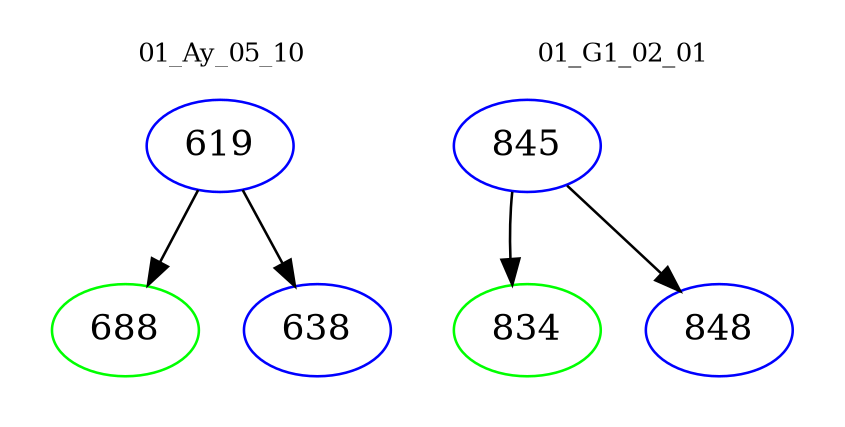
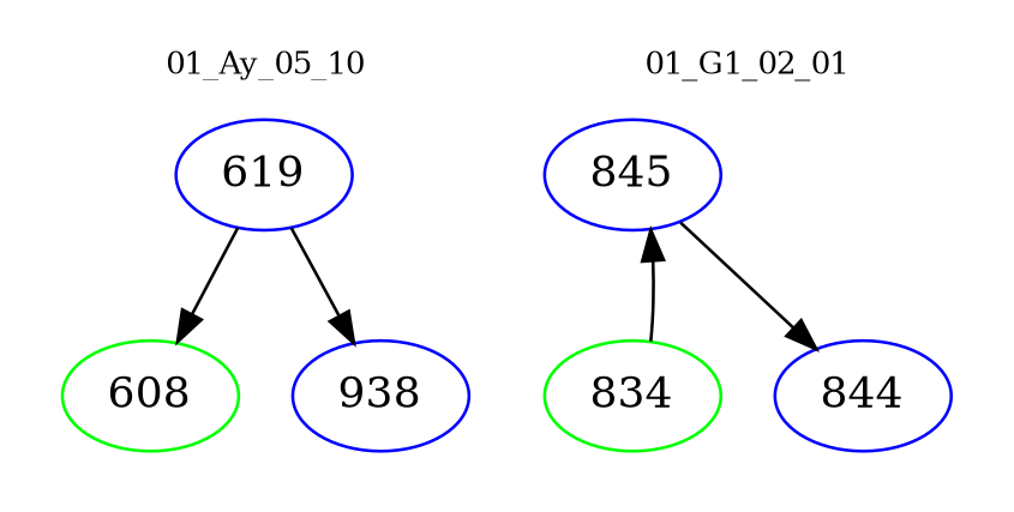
  digraph {
    node [color=blue]
    edge [color=black]
    n1 [label=619]
-   n2 [color=green label=688]
-   n3 [label=638]
+   n2 [color=green label=608]
+   n3 [label=938]
    n4 [label=845]
    n5 [color=green label=834]
-   n6 [label=848]
+   n6 [label=844]
    subgraph cluster_1 {
      color=white
      fontsize=10
      label="01_Ay_05_10"
      n1
      n2
      n3
    }
    subgraph cluster_2 {
      color=white
      fontsize=10
      label="01_G1_02_01"
      n4
      n5
      n6
    }
    n1 -> n2
    n1 -> n3
-   n4 -> n5
+   n5 -> n4
    n4 -> n6
  }
